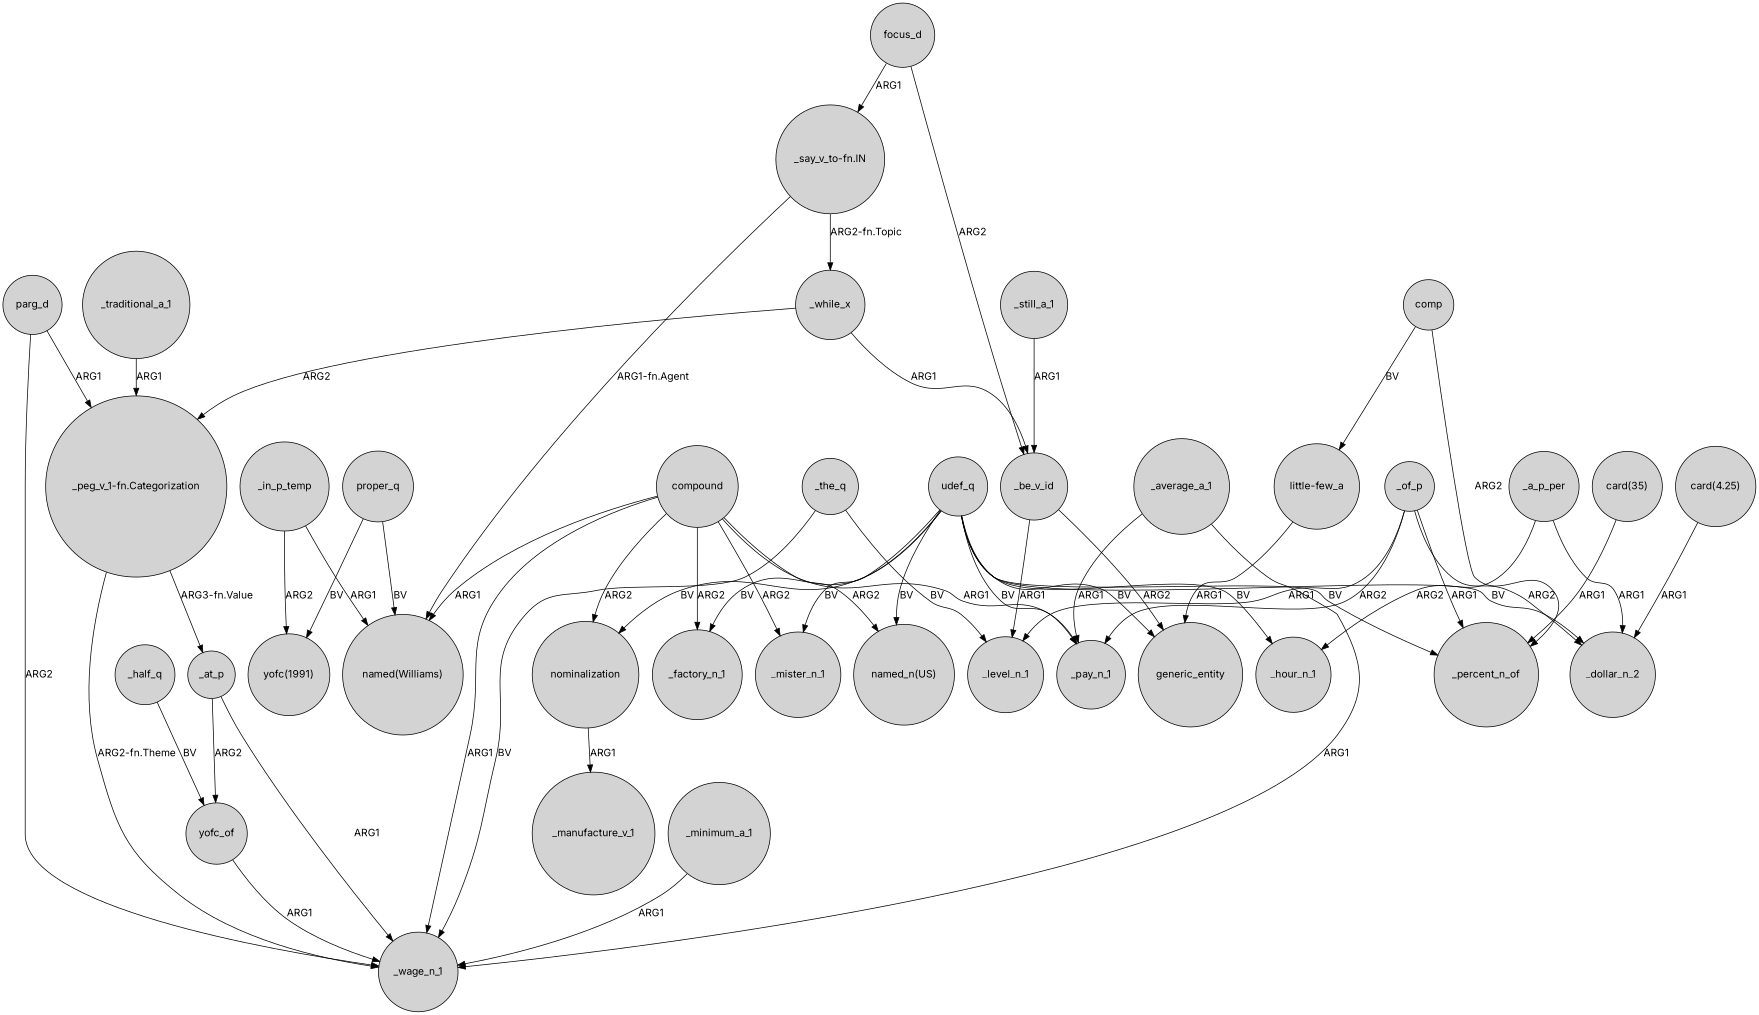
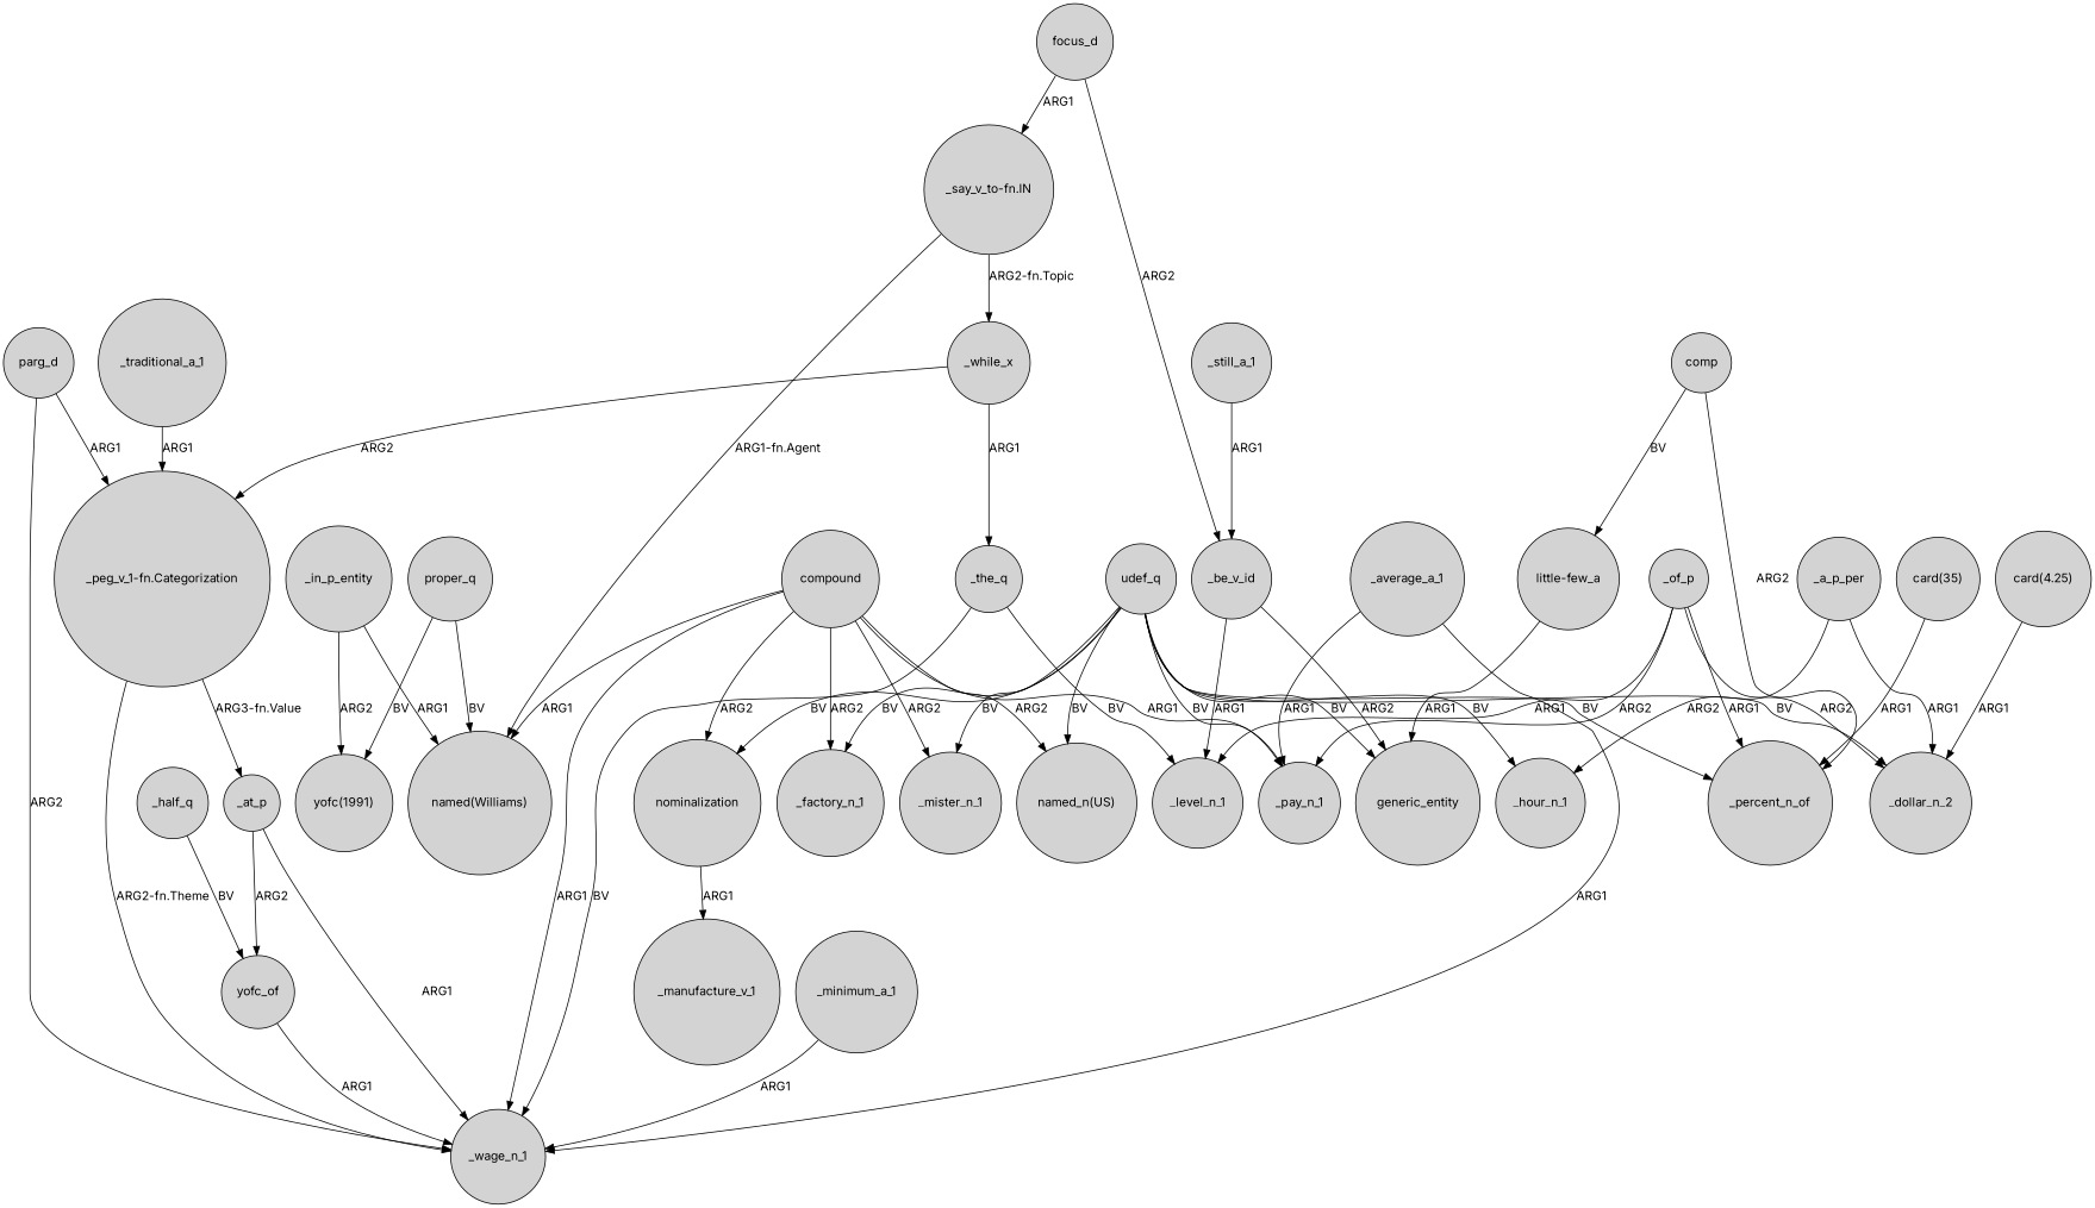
  digraph {
    fontname=Inter
    node [fontname=Inter shape=circle style=filled]
    edge [fontname=Inter]
    focus_d
    _be_v_id
    "_say_v_to-fn.IN"
    generic_entity
    _level_n_1
    "named(Williams)"
    _while_x
    n8 [label=yofc_of]
    _wage_n_1
    _the_q
    _of_p
    _pay_n_1
    _percent_n_of
    n14 [label=_dollar_n_2]
    udef_q
    "named_n(US)"
    _mister_n_1
    _hour_n_1
    nominalization
    _factory_n_1
    _manufacture_v_1
    parg_d
    "_peg_v_1-fn.Categorization"
    _at_p
-   _in_p_temp
+   _in_p_temp [label=_in_p_entity]
    "yofc(1991)"
    proper_q
    _still_a_1
    comp
    "little-few_a"
    compound
    _minimum_a_1
    _a_p_per
    _half_q
    "card(4.25)"
    _average_a_1
    "card(35)"
    _traditional_a_1
    focus_d -> _be_v_id [label=ARG2]
    focus_d -> "_say_v_to-fn.IN" [label=ARG1]
    _be_v_id -> generic_entity [label=ARG2]
    _be_v_id -> _level_n_1 [label=ARG1]
    "_say_v_to-fn.IN" -> "named(Williams)" [label="ARG1-fn.Agent"]
    "_say_v_to-fn.IN" -> _while_x [label="ARG2-fn.Topic"]
-   _while_x -> _be_v_id [label=ARG1]
+   _while_x -> _the_q [label=ARG1]
    _while_x -> "_peg_v_1-fn.Categorization" [label=ARG2]
    n8 -> _wage_n_1 [label=ARG1]
    _the_q -> _level_n_1 [label=BV]
    _the_q -> _wage_n_1 [label=BV]
    _of_p -> _level_n_1 [label=ARG1]
    _of_p -> _pay_n_1 [label=ARG2]
    _of_p -> _percent_n_of [label=ARG1]
    _of_p -> n14 [label=ARG2]
    udef_q -> generic_entity [label=BV]
    udef_q -> _pay_n_1 [label=BV]
    udef_q -> _percent_n_of [label=BV]
    udef_q -> n14 [label=BV]
    udef_q -> "named_n(US)" [label=BV]
    udef_q -> _mister_n_1 [label=BV]
    udef_q -> _hour_n_1 [label=BV]
    udef_q -> nominalization [label=BV]
    udef_q -> _factory_n_1 [label=BV]
    nominalization -> _manufacture_v_1 [label=ARG1]
    parg_d -> _wage_n_1 [label=ARG2]
    parg_d -> "_peg_v_1-fn.Categorization" [label=ARG1]
    "_peg_v_1-fn.Categorization" -> _wage_n_1 [label="ARG2-fn.Theme"]
    "_peg_v_1-fn.Categorization" -> _at_p [label="ARG3-fn.Value"]
    _at_p -> n8 [label=ARG2]
    _at_p -> _wage_n_1 [label=ARG1]
    _in_p_temp -> "named(Williams)" [label=ARG1]
    _in_p_temp -> "yofc(1991)" [label=ARG2]
    proper_q -> "named(Williams)" [label=BV]
    proper_q -> "yofc(1991)" [label=BV]
    _still_a_1 -> _be_v_id [label=ARG1]
    comp -> _percent_n_of [label=ARG2]
    comp -> "little-few_a" [label=BV]
    "little-few_a" -> generic_entity [label=ARG1]
    compound -> "named(Williams)" [label=ARG1]
    compound -> _wage_n_1 [label=ARG1]
    compound -> _pay_n_1 [label=ARG1]
    compound -> "named_n(US)" [label=ARG2]
    compound -> _mister_n_1 [label=ARG2]
    compound -> nominalization [label=ARG2]
    compound -> _factory_n_1 [label=ARG2]
    _minimum_a_1 -> _wage_n_1 [label=ARG1]
    _a_p_per -> n14 [label=ARG1]
    _a_p_per -> _hour_n_1 [label=ARG2]
    _half_q -> n8 [label=BV]
    "card(4.25)" -> n14 [label=ARG1]
    _average_a_1 -> _wage_n_1 [label=ARG1]
    _average_a_1 -> _pay_n_1 [label=ARG1]
    "card(35)" -> _percent_n_of [label=ARG1]
    _traditional_a_1 -> "_peg_v_1-fn.Categorization" [label=ARG1]
  }
